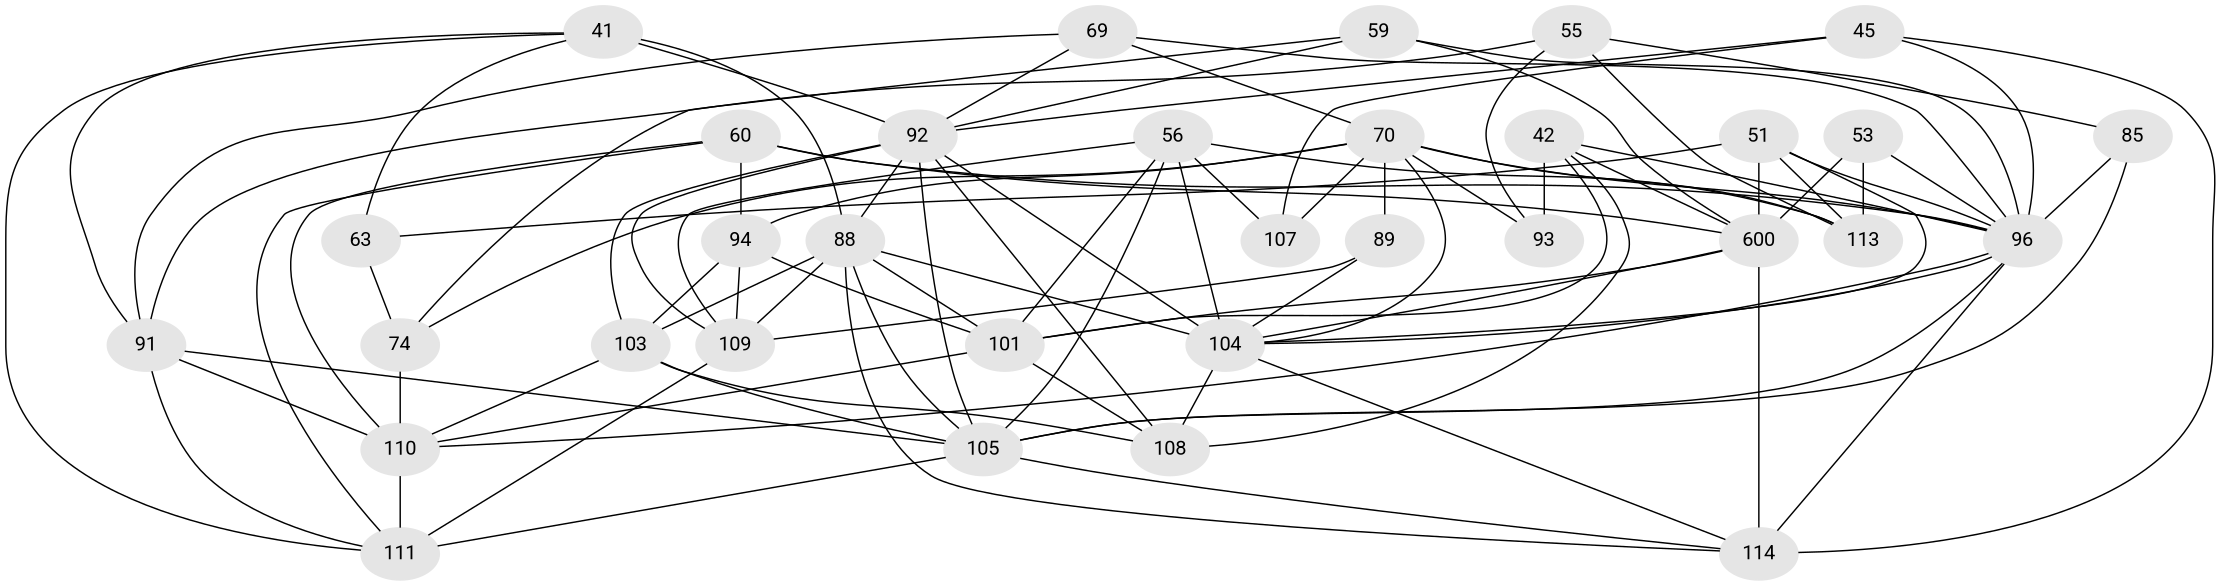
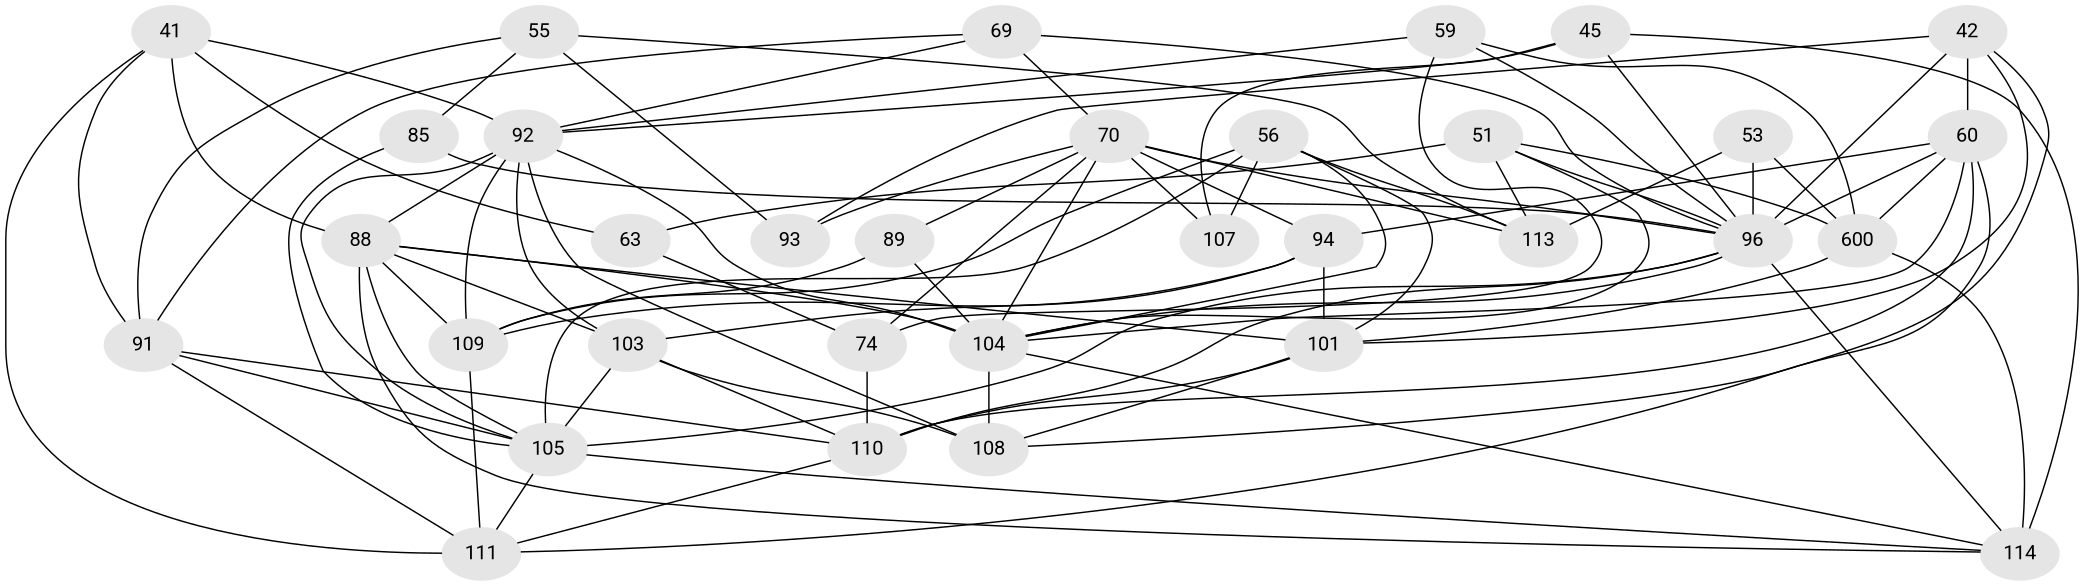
  graph {
    fontname=Roboto
    node [color=gray90 fontname=Roboto style=filled]
    edge [fontname=Roboto]
    41 [super="+39"]
    63
    88 [super="+80+34"]
    91 [super="+13+54"]
    92 [super="+58+90+87"]
    111 [super="+72+76"]
    74 [super="+1"]
    101 [super="+17+67+83"]
    114 [super="+112"]
    104 [super="+12+23+62+99+82"]
    105 [super="+84+97+75+71"]
    109 [super="+50+66+73"]
    103 [super="+77+98"]
    110 [super="+16+106"]
    108 [super="+30+102+48"]
    42 [super="+11+19"]
    60 [super="+35+38"]
    93 [super="+52"]
    96 [super="+27+81+31+79"]
    n20 [label=600 super="+46+68"]
    94 [super="+64"]
    45 [super="+24"]
    107
    51 [super="+49"]
    113 [super="+95"]
    53
    55
    85
    56 [super="+25+10"]
    59
    69 [super="+33"]
    70 [super="+43+65"]
    89
    41 -- 63
    41 -- 88 [weight=2]
    41 -- 91
    41 -- 92
    41 -- 111
    63 -- 74 [weight=2]
    88 -- 101 [weight=3]
    88 -- 114
    88 -- 104 [weight=3]
    88 -- 105
    88 -- 109 [weight=2]
    88 -- 103 [weight=2]
    91 -- 111 [weight=2]
    91 -- 105
    91 -- 110
    92 -- 88 [weight=3]
    92 -- 104 [weight=2]
    92 -- 105
    92 -- 109 [weight=2]
    92 -- 103 [weight=3]
    92 -- 108 [weight=2]
    74 -- 110 [weight=2]
    101 -- 110
    101 -- 108
    104 -- 114
    104 -- 108 [weight=3]
    105 -- 111 [weight=2]
    105 -- 114
    109 -- 111 [weight=2]
    103 -- 105
    103 -- 110
    103 -- 108
    110 -- 111 [weight=2]
    42 -- 101 [weight=2]
    42 -- 108
-   42 -- n20 [weight=2]
+   42 -- 60 [weight=2]
    42 -- 93 [weight=2]
    42 -- 96
    60 -- 111
-   n20 -- 104 [weight=2]
+   60 -- 104 [weight=2]
    60 -- 110 [weight=2]
    60 -- 96
    60 -- n20
    60 -- 94 [weight=3]
    96 -- 114
    96 -- 104
    96 -- 105 [weight=2]
    96 -- 110
    n20 -- 101
    n20 -- 114 [weight=2]
    94 -- 101 [weight=3]
    94 -- 109 [weight=2]
    94 -- 103 [weight=2]
    45 -- 92 [weight=2]
    45 -- 114 [weight=2]
    45 -- 96
    45 -- 107
    51 -- 63
    51 -- 104
    51 -- 96
    51 -- n20 [weight=2]
    51 -- 113
    53 -- 96 [weight=2]
    53 -- n20
    53 -- 113
    55 -- 91
    55 -- 93
    55 -- 113
    55 -- 85
    85 -- 105
    85 -- 96 [weight=2]
    56 -- 101 [weight=2]
    56 -- 104
    56 -- 105 [weight=2]
    56 -- 109
    56 -- 107 [weight=2]
    56 -- 113 [weight=2]
    59 -- 92
    59 -- 74
    59 -- 96
    59 -- n20
    69 -- 91 [weight=2]
    69 -- 92
    69 -- 96 [weight=2]
    69 -- 70
    70 -- 74
    70 -- 104
    70 -- 93 [weight=2]
    70 -- 96 [weight=2]
    70 -- 94 [weight=2]
    70 -- 107
    70 -- 113
    70 -- 89
    89 -- 104
    89 -- 109
  }
